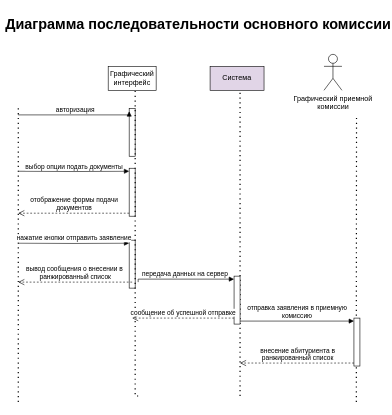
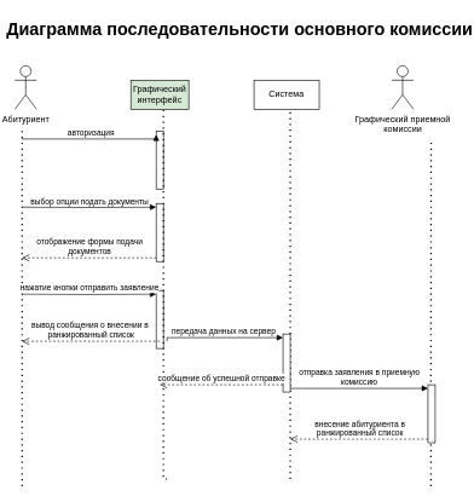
  <mxCell id="0" />
  <mxCell id="1" parent="0" />
+ <mxCell id="2" value="Абитуриент&lt;br&gt;" style="shape=umlActor;verticalLabelPosition=bottom;verticalAlign=top;html=1;outlineConnect=0;" vertex="1" parent="1"><mxGeometry x="20" y="90" width="30" height="60" as="geometry" /></mxCell>
  <mxCell id="3" value="Графический приемной&lt;br&gt;комиссии" style="shape=umlActor;verticalLabelPosition=bottom;verticalAlign=top;html=1;outlineConnect=0;" vertex="1" parent="1"><mxGeometry x="540" y="90" width="30" height="60" as="geometry" /></mxCell>
- <mxCell id="4" value="Графический интерфейс" style="html=1;whiteSpace=wrap;" vertex="1" parent="1"><mxGeometry x="180" y="110" width="80" height="40" as="geometry" /></mxCell>
- <mxCell id="5" value="Система" style="html=1;whiteSpace=wrap;fillColor=#e1d5e7;" vertex="1" parent="1"><mxGeometry x="350" y="110" width="90" height="40" as="geometry" /></mxCell>
+ <mxCell id="4" value="Графический интерфейс" style="html=1;whiteSpace=wrap;fillColor=#d5e8d4;" vertex="1" parent="1"><mxGeometry x="180" y="110" width="80" height="40" as="geometry" /></mxCell>
+ <mxCell id="5" value="Система" style="html=1;whiteSpace=wrap;" vertex="1" parent="1"><mxGeometry x="350" y="110" width="90" height="40" as="geometry" /></mxCell>
  <mxCell id="6" value="" style="endArrow=none;dashed=1;html=1;dashPattern=1 3;strokeWidth=2;rounded=0;edgeStyle=orthogonalEdgeStyle;" edge="1" parent="1"><mxGeometry width="50" height="50" relative="1" as="geometry"><mxPoint x="30" y="670" as="sourcePoint" /><mxPoint x="30" y="180" as="targetPoint" /><Array as="points"><mxPoint x="30" y="490" /><mxPoint x="30" y="490" /></Array></mxGeometry></mxCell>
  <mxCell id="7" value="" style="endArrow=none;dashed=1;html=1;dashPattern=1 3;strokeWidth=2;rounded=0;edgeStyle=orthogonalEdgeStyle;" edge="1" parent="1"><mxGeometry width="50" height="50" relative="1" as="geometry"><mxPoint x="594" y="670" as="sourcePoint" /><mxPoint x="594.33" y="190" as="targetPoint" /><Array as="points"><mxPoint x="594.33" y="500" /><mxPoint x="594.33" y="500" /></Array></mxGeometry></mxCell>
  <mxCell id="8" value="" style="html=1;points=[[0,0,0,0,5],[0,1,0,0,-5],[1,0,0,0,5],[1,1,0,0,-5]];perimeter=orthogonalPerimeter;outlineConnect=0;targetShapes=umlLifeline;portConstraint=eastwest;newEdgeStyle={&quot;curved&quot;:0,&quot;rounded&quot;:0};" vertex="1" parent="1"><mxGeometry x="215" y="180" width="10" height="80" as="geometry" /></mxCell>
  <mxCell id="9" value="авторизация" style="html=1;verticalAlign=bottom;endArrow=block;curved=0;rounded=0;entryX=0;entryY=0;entryDx=0;entryDy=5;edgeStyle=orthogonalEdgeStyle;" edge="1" target="8" parent="1"><mxGeometry x="-0.003" relative="1" as="geometry"><mxPoint x="30" y="190" as="sourcePoint" /><Array as="points"><mxPoint x="98" y="191" /><mxPoint x="165" y="191" /></Array><mxPoint as="offset" /></mxGeometry></mxCell>
  <mxCell id="10" value="" style="html=1;points=[[0,0,0,0,5],[0,1,0,0,-5],[1,0,0,0,5],[1,1,0,0,-5]];perimeter=orthogonalPerimeter;outlineConnect=0;targetShapes=umlLifeline;portConstraint=eastwest;newEdgeStyle={&quot;curved&quot;:0,&quot;rounded&quot;:0};" vertex="1" parent="1"><mxGeometry x="215" y="280" width="10" height="80" as="geometry" /></mxCell>
  <mxCell id="11" value="выбор опции подать документы" style="html=1;verticalAlign=bottom;endArrow=block;curved=0;rounded=0;entryX=0;entryY=0;entryDx=0;entryDy=5;edgeStyle=orthogonalEdgeStyle;" edge="1" target="10" parent="1"><mxGeometry x="0.008" relative="1" as="geometry"><mxPoint x="30" y="285" as="sourcePoint" /><mxPoint as="offset" /></mxGeometry></mxCell>
  <mxCell id="12" value="отображение формы подачи&lt;br&gt;документов" style="html=1;verticalAlign=bottom;endArrow=open;dashed=1;endSize=8;curved=0;rounded=0;exitX=0;exitY=1;exitDx=0;exitDy=-5;edgeStyle=orthogonalEdgeStyle;" edge="1" source="10" parent="1"><mxGeometry relative="1" as="geometry"><mxPoint x="30" y="355" as="targetPoint" /></mxGeometry></mxCell>
  <mxCell id="13" value="" style="html=1;points=[[0,0,0,0,5],[0,1,0,0,-5],[1,0,0,0,5],[1,1,0,0,-5]];perimeter=orthogonalPerimeter;outlineConnect=0;targetShapes=umlLifeline;portConstraint=eastwest;newEdgeStyle={&quot;curved&quot;:0,&quot;rounded&quot;:0};" vertex="1" parent="1"><mxGeometry x="215" y="400" width="10" height="80" as="geometry" /></mxCell>
  <mxCell id="14" value="нажатие кнопки отправить заявление" style="html=1;verticalAlign=bottom;endArrow=block;curved=0;rounded=0;entryX=0;entryY=0;entryDx=0;entryDy=5;edgeStyle=orthogonalEdgeStyle;" edge="1" target="13" parent="1"><mxGeometry relative="1" as="geometry"><mxPoint x="30" y="405" as="sourcePoint" /></mxGeometry></mxCell>
  <mxCell id="15" value="" style="endArrow=none;dashed=1;html=1;dashPattern=1 3;strokeWidth=2;rounded=0;edgeStyle=orthogonalEdgeStyle;" edge="1" parent="1"><mxGeometry width="50" height="50" relative="1" as="geometry"><mxPoint x="230" y="660" as="sourcePoint" /><mxPoint x="225" y="150" as="targetPoint" /><Array as="points"><mxPoint x="225" y="460" /><mxPoint x="225" y="460" /></Array></mxGeometry></mxCell>
  <mxCell id="16" value="" style="endArrow=none;dashed=1;html=1;dashPattern=1 3;strokeWidth=2;rounded=0;edgeStyle=orthogonalEdgeStyle;" edge="1" parent="1"><mxGeometry width="50" height="50" relative="1" as="geometry"><mxPoint x="400" y="660" as="sourcePoint" /><mxPoint x="400" y="150" as="targetPoint" /><Array as="points"><mxPoint x="400" y="460" /><mxPoint x="400" y="460" /></Array></mxGeometry></mxCell>
  <mxCell id="17" value="" style="html=1;points=[[0,0,0,0,5],[0,1,0,0,-5],[1,0,0,0,5],[1,1,0,0,-5]];perimeter=orthogonalPerimeter;outlineConnect=0;targetShapes=umlLifeline;portConstraint=eastwest;newEdgeStyle={&quot;curved&quot;:0,&quot;rounded&quot;:0};" vertex="1" parent="1"><mxGeometry x="390" y="460" width="10" height="80" as="geometry" /></mxCell>
  <mxCell id="18" value="передача данных на сервер" style="html=1;verticalAlign=bottom;endArrow=block;curved=0;rounded=0;entryX=0;entryY=0;entryDx=0;entryDy=5;edgeStyle=orthogonalEdgeStyle;" edge="1" target="17" parent="1"><mxGeometry relative="1" as="geometry"><mxPoint x="230" y="470" as="sourcePoint" /><Array as="points"><mxPoint x="230" y="465" /></Array></mxGeometry></mxCell>
  <mxCell id="19" value="" style="html=1;points=[[0,0,0,0,5],[0,1,0,0,-5],[1,0,0,0,5],[1,1,0,0,-5]];perimeter=orthogonalPerimeter;outlineConnect=0;targetShapes=umlLifeline;portConstraint=eastwest;newEdgeStyle={&quot;curved&quot;:0,&quot;rounded&quot;:0};" vertex="1" parent="1"><mxGeometry x="590" y="530" width="10" height="80" as="geometry" /></mxCell>
  <mxCell id="20" value="отправка заявления в приемную&lt;br&gt;комиссию" style="html=1;verticalAlign=bottom;endArrow=block;curved=0;rounded=0;entryX=0;entryY=0;entryDx=0;entryDy=5;edgeStyle=orthogonalEdgeStyle;exitX=1;exitY=1;exitDx=0;exitDy=-5;exitPerimeter=0;" edge="1" target="19" parent="1" source="17"><mxGeometry relative="1" as="geometry"><mxPoint x="480" y="535" as="sourcePoint" /></mxGeometry></mxCell>
  <mxCell id="21" value="внесение абитуриента в&lt;br&gt;ранжированный список" style="html=1;verticalAlign=bottom;endArrow=open;dashed=1;endSize=8;curved=0;rounded=0;exitX=0;exitY=1;exitDx=0;exitDy=-5;edgeStyle=orthogonalEdgeStyle;" edge="1" source="19" parent="1"><mxGeometry relative="1" as="geometry"><mxPoint x="400" y="605" as="targetPoint" /></mxGeometry></mxCell>
  <mxCell id="22" value="сообщение об успешной отправке" style="html=1;verticalAlign=bottom;endArrow=open;dashed=1;endSize=8;curved=0;rounded=0;edgeStyle=orthogonalEdgeStyle;" edge="1" parent="1"><mxGeometry relative="1" as="geometry"><mxPoint x="390" y="530" as="sourcePoint" /><mxPoint x="220" y="530" as="targetPoint" /></mxGeometry></mxCell>
  <mxCell id="23" value="вывод сообщения о внесении в&amp;nbsp;&lt;br&gt;ранжированный список" style="html=1;verticalAlign=bottom;endArrow=open;dashed=1;endSize=8;curved=0;rounded=0;edgeStyle=orthogonalEdgeStyle;" edge="1" parent="1"><mxGeometry relative="1" as="geometry"><mxPoint x="220" y="470" as="sourcePoint" /><mxPoint x="30" y="470" as="targetPoint" /></mxGeometry></mxCell>
  <mxCell id="24" value="Диаграмма последовательности основного комиссии" style="text;strokeColor=none;fillColor=none;html=1;fontSize=24;fontStyle=1;verticalAlign=middle;align=center;" vertex="1" parent="1"><mxGeometry x="280" y="20" width="100" height="40" as="geometry" /></mxCell>
